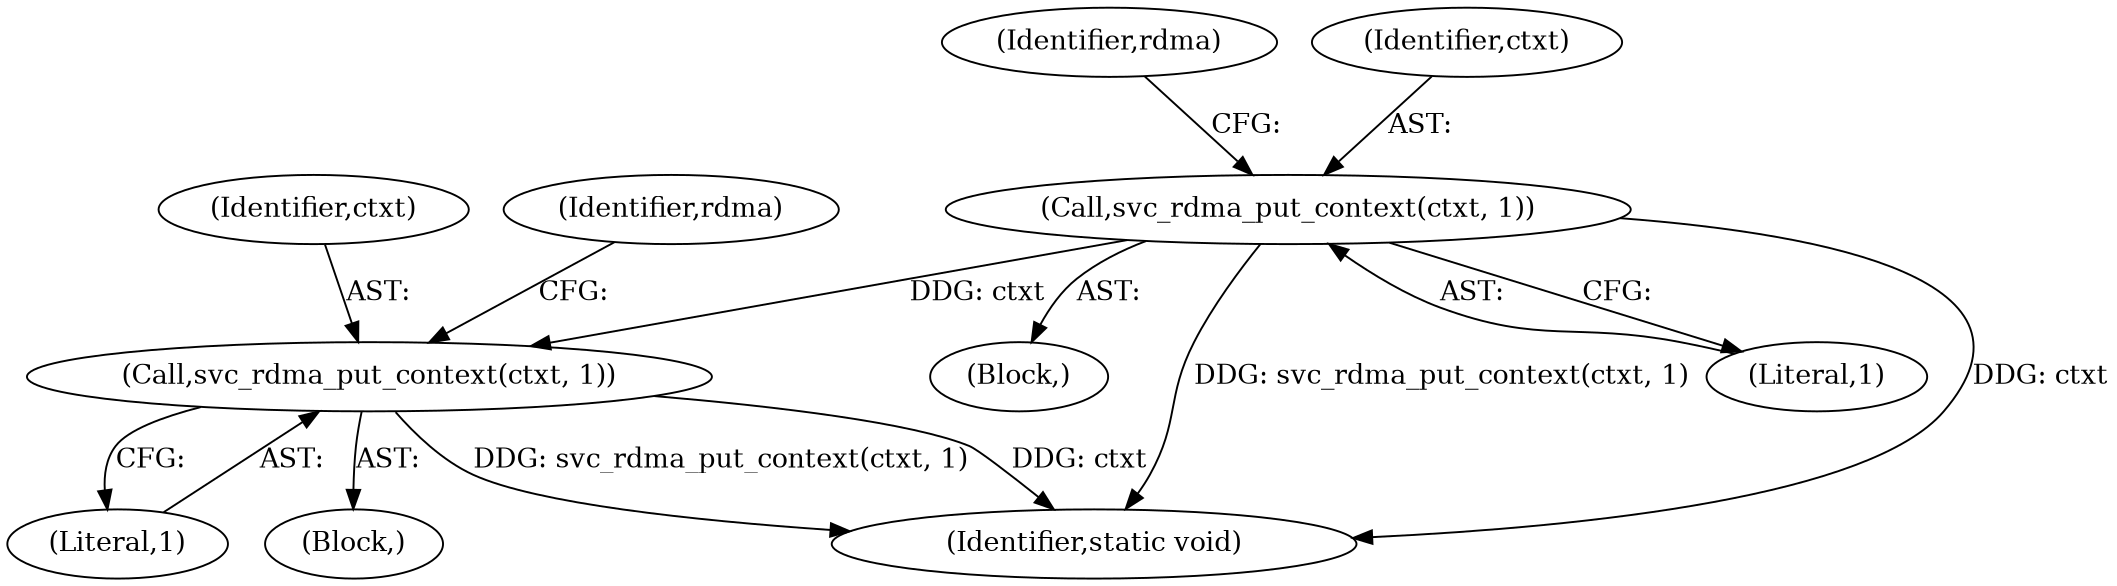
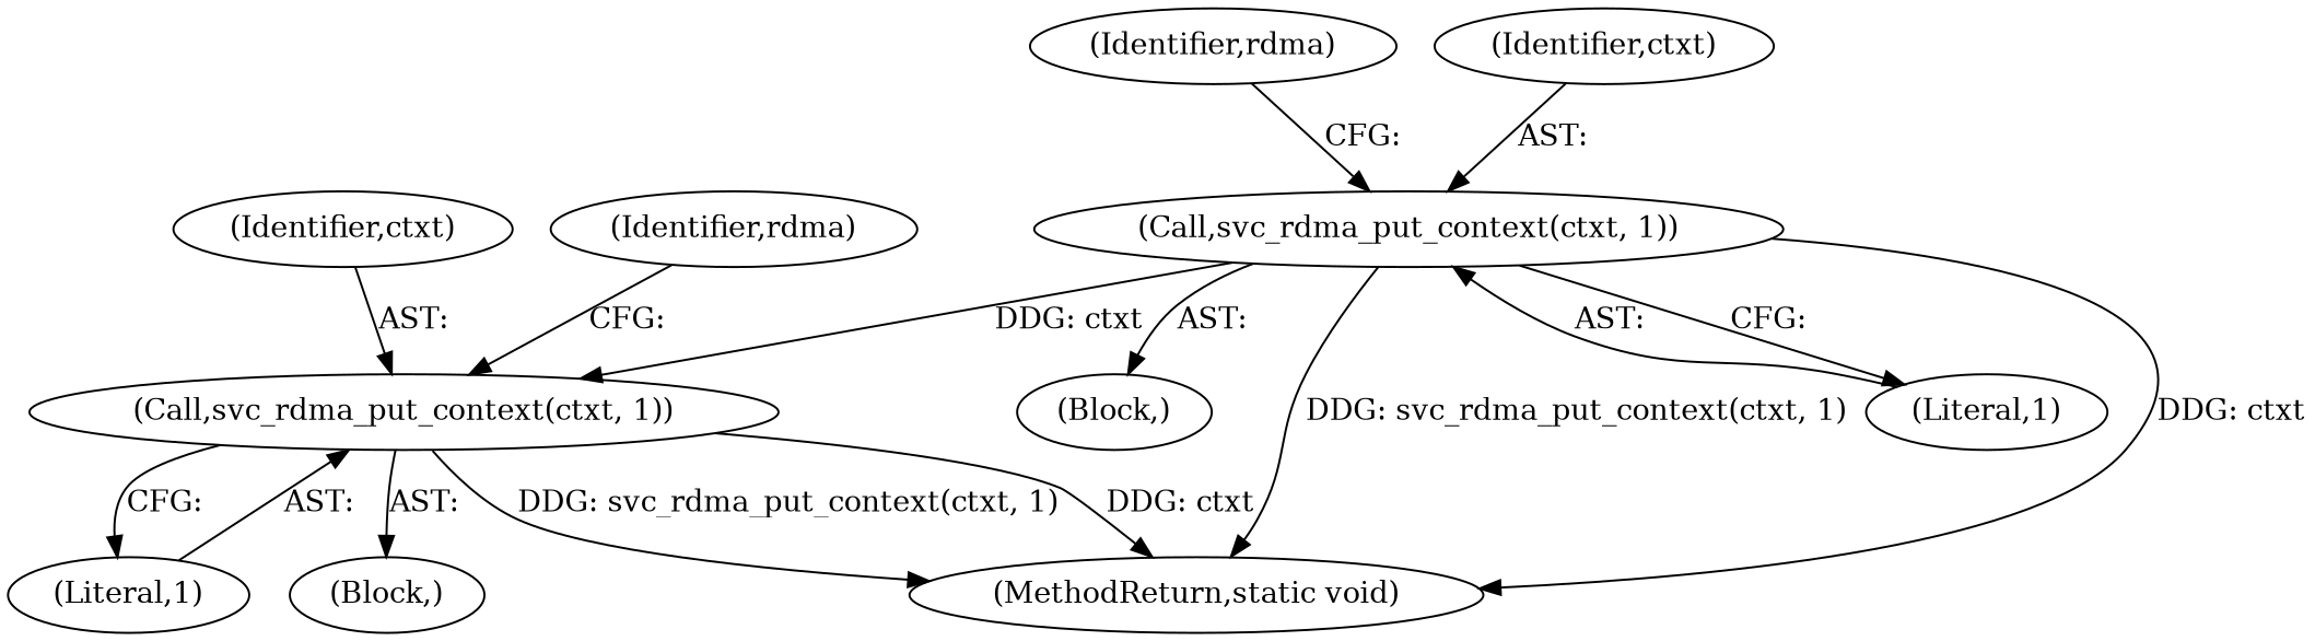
  digraph {
    n1 [label="(Call,svc_rdma_put_context(ctxt, 1))"]
    n2 [label="(Call,svc_rdma_put_context(ctxt, 1))"]
    n3 [label="(Literal,1)"]
    n4 [label="(Block,)"]
-   n5 [label="(Identifier,static void)"]
+   n5 [label="(MethodReturn,static void)"]
    n6 [label="(Literal,1)"]
    n7 [label="(Block,)"]
    n8 [label="(Identifier,ctxt)"]
    n9 [label="(Identifier,rdma)"]
    n10 [label="(Identifier,ctxt)"]
    n11 [label="(Identifier,rdma)"]
    n1 -> n2 [label="DDG: ctxt"]
    n1 -> n3 [label="CFG: "]
    n1 -> n4 [label="AST: "]
    n1 -> n5 [label="DDG: svc_rdma_put_context(ctxt, 1)"]
    n1 -> n5 [label="DDG: ctxt"]
    n2 -> n5 [label="DDG: svc_rdma_put_context(ctxt, 1)"]
    n2 -> n5 [label="DDG: ctxt"]
    n2 -> n6 [label="CFG: "]
    n2 -> n7 [label="AST: "]
    n3 -> n1 [label="AST: "]
    n6 -> n2 [label="AST: "]
    n8 -> n2 [label="AST: "]
    n9 -> n1 [label="CFG: "]
    n10 -> n1 [label="AST: "]
    n11 -> n2 [label="CFG: "]
  }
